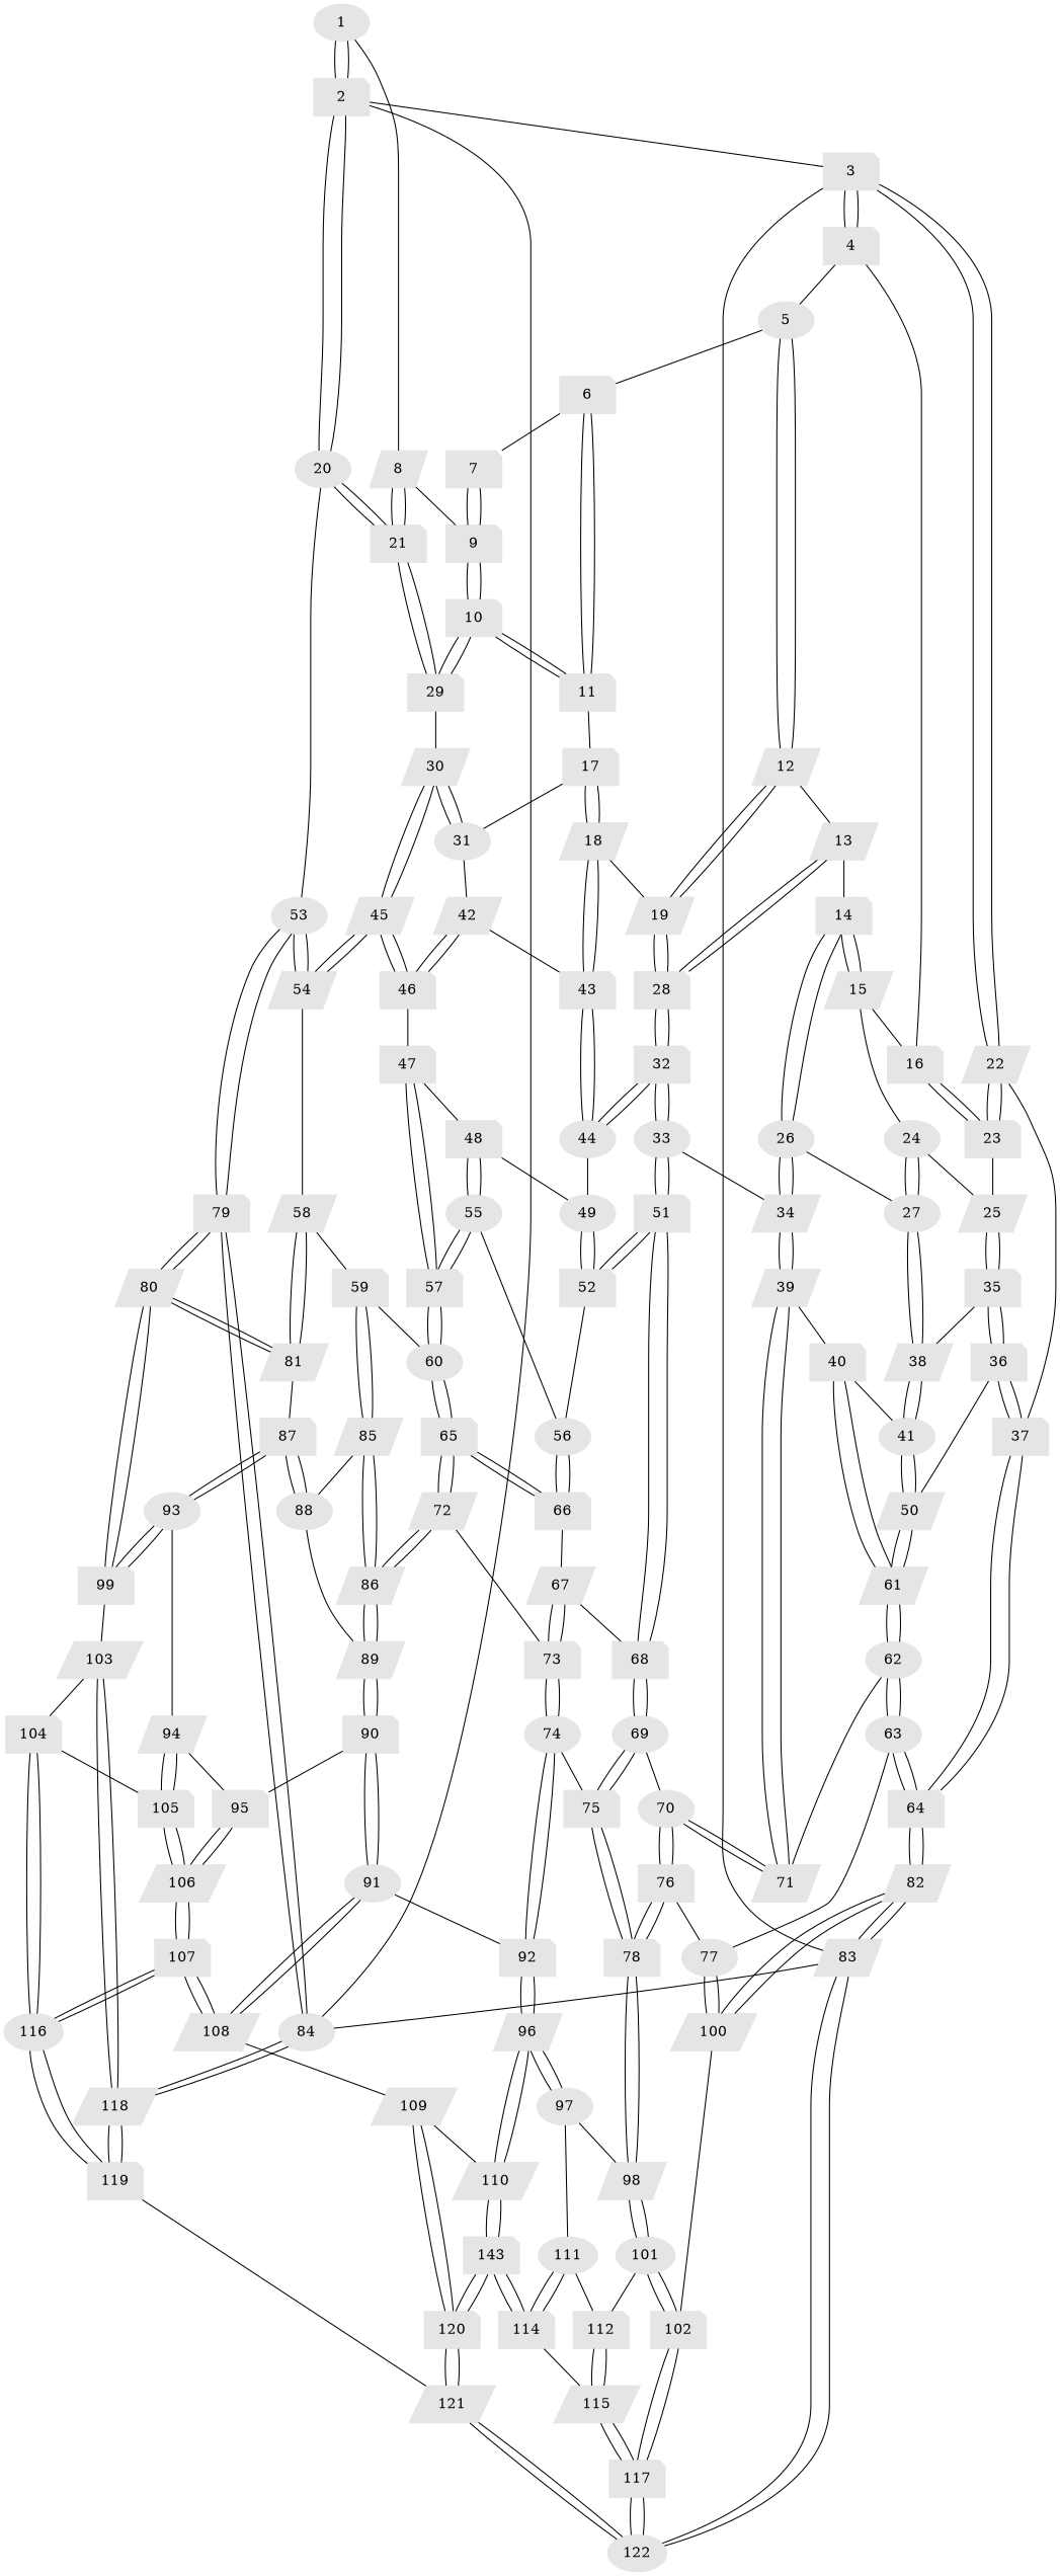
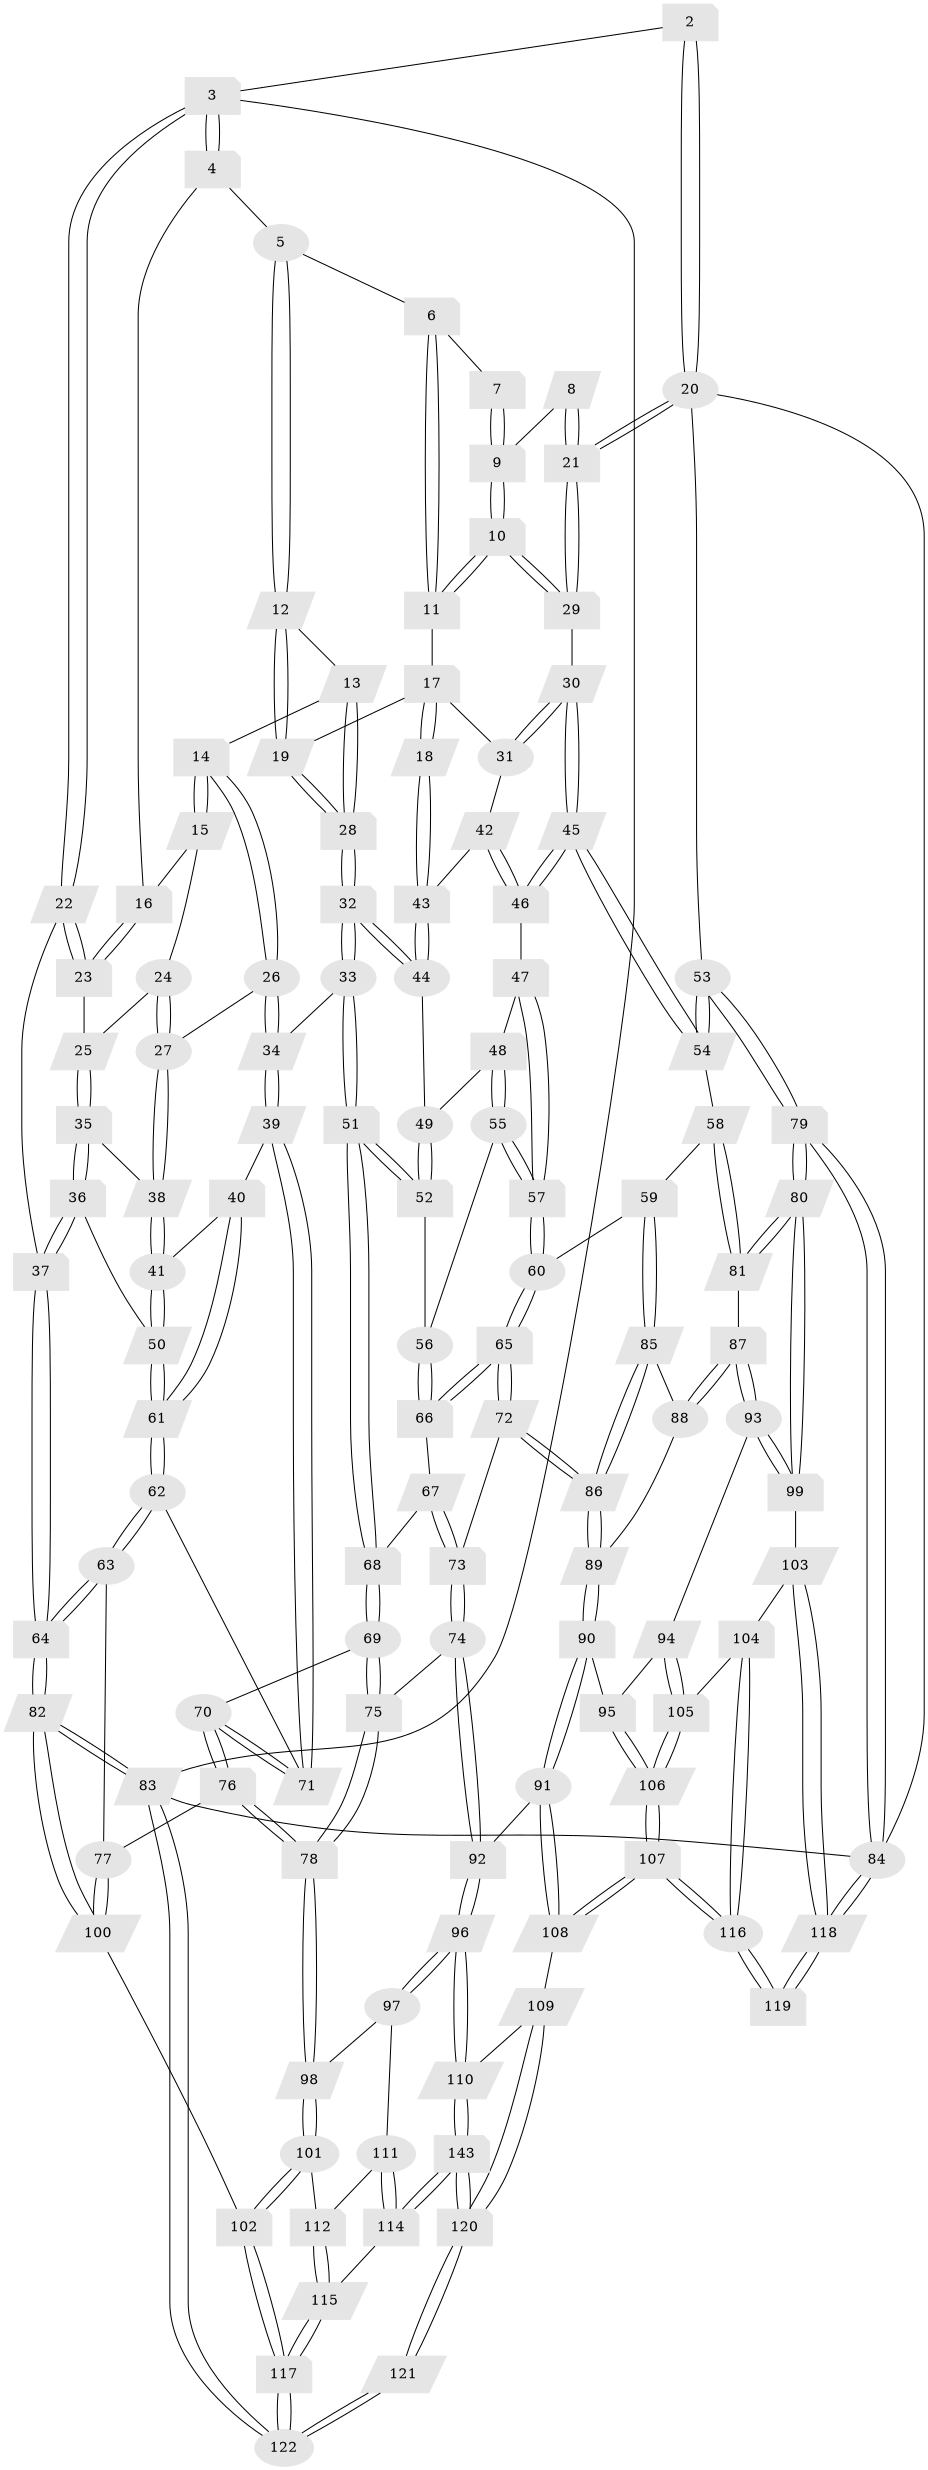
  graph {
    node [color=gray90 shape=note style=filled]
-   1 [shape=ellipse]
    2
    8 [shape=parallelogram]
    3
    20 [shape=ellipse]
    84 [shape=ellipse]
    9
    21
    4
    22 [shape=parallelogram]
    83 [shape=parallelogram]
    53 [shape=ellipse]
    118 [shape=parallelogram]
    5 [shape=ellipse]
    16
    23
    37
    122 [shape=ellipse]
    6
    12 [shape=parallelogram]
    7
    11
    13 [shape=parallelogram]
    19 [shape=parallelogram]
    17
    10
    29
    30 [shape=parallelogram]
    18 [shape=parallelogram]
    31 [shape=ellipse]
    14
    28
    15 [shape=parallelogram]
    26 [shape=ellipse]
    32
    24 [shape=ellipse]
    27 [shape=ellipse]
    34 [shape=parallelogram]
    25 [shape=parallelogram]
    43
    42 [shape=parallelogram]
    44 [shape=ellipse]
    54 [shape=parallelogram]
    79
    64
    35
    38 [shape=parallelogram]
    36
    39 [shape=parallelogram]
    41 [shape=ellipse]
    33 [shape=ellipse]
    45 [shape=parallelogram]
    46
    51
    49 [shape=ellipse]
    52
    68
    40
    71 [shape=parallelogram]
    50 [shape=parallelogram]
    61 [shape=parallelogram]
    82 [shape=parallelogram]
    62 [shape=ellipse]
    47
    58 [shape=parallelogram]
    48
    57
    55 [shape=ellipse]
    60 [shape=ellipse]
    56 [shape=ellipse]
    69 [shape=ellipse]
    66
    80 [shape=parallelogram]
    59
    81 [shape=parallelogram]
    67 [shape=parallelogram]
    65
    85 [shape=parallelogram]
    87
    86 [shape=parallelogram]
    88 [shape=ellipse]
    72 [shape=parallelogram]
    63 [shape=ellipse]
    77 [shape=ellipse]
    100 [shape=parallelogram]
    73
    74 [shape=ellipse]
    70 [shape=ellipse]
    75
    76
    78
    89 [shape=parallelogram]
    92
    96 [shape=parallelogram]
    98 [shape=parallelogram]
    102
    101 [shape=ellipse]
    99
    103 [shape=parallelogram]
    93 [shape=ellipse]
    119
    90
    94 [shape=parallelogram]
    91 [shape=ellipse]
    95
    108 [shape=parallelogram]
    106 [shape=parallelogram]
    109 [shape=parallelogram]
    97 [shape=ellipse]
    110 [shape=parallelogram]
    105
    107
    111 [shape=ellipse]
    n114 [label=143]
    112
    114
    104
    117
    115 [shape=parallelogram]
    116 [shape=ellipse]
    120
    121 [shape=parallelogram]
-   1 -- 2
-   1 -- 2
-   1 -- 8
    2 -- 3
    2 -- 20
    2 -- 20
-   2 -- 84
+   20 -- 84
    8 -- 9
    8 -- 21
    8 -- 21
    3 -- 4
    3 -- 4
    3 -- 22
    3 -- 22
    3 -- 83
    20 -- 21
    20 -- 21
    20 -- 53
    84 -- 118
    84 -- 118
    9 -- 10
    9 -- 10
    21 -- 29
    21 -- 29
    4 -- 5
    4 -- 16
    22 -- 23
    22 -- 23
    22 -- 37
    83 -- 84
    83 -- 122
    83 -- 122
    53 -- 54
    53 -- 54
    53 -- 79
    53 -- 79
    118 -- 119
    118 -- 119
    5 -- 6
    5 -- 12
    5 -- 12
    16 -- 23
    16 -- 23
    23 -- 25
    37 -- 64
    37 -- 64
    6 -- 7
    6 -- 11
    6 -- 11
    12 -- 13
    12 -- 19
    12 -- 19
    7 -- 9
    7 -- 9
    11 -- 17
    13 -- 14
    13 -- 28
    13 -- 28
    19 -- 28
    19 -- 28
    17 -- 18
    17 -- 18
    17 -- 31
    10 -- 11
    10 -- 11
    10 -- 29
    10 -- 29
    29 -- 30
    30 -- 31
    30 -- 31
    30 -- 45
    30 -- 45
-   18 -- 19
+   17 -- 19
    18 -- 43
    18 -- 43
    31 -- 42
    14 -- 15
    14 -- 15
    14 -- 26
    14 -- 26
    28 -- 32
    28 -- 32
    15 -- 16
    15 -- 24
    26 -- 27
    26 -- 34
    26 -- 34
    32 -- 44
    32 -- 44
    32 -- 33
    32 -- 33
    24 -- 27
    24 -- 27
    24 -- 25
    27 -- 38
    27 -- 38
    34 -- 39
    34 -- 39
    25 -- 35
    25 -- 35
    43 -- 44
    43 -- 44
    42 -- 43
    42 -- 46
    42 -- 46
    44 -- 49
    54 -- 58
    79 -- 84
    79 -- 84
    79 -- 80
    79 -- 80
    64 -- 82
    64 -- 82
    35 -- 38
    35 -- 36
    35 -- 36
    38 -- 41
    38 -- 41
    36 -- 37
    36 -- 37
    36 -- 50
    39 -- 40
    39 -- 71
    39 -- 71
    41 -- 50
    41 -- 50
    33 -- 34
    33 -- 51
    33 -- 51
    45 -- 54
    45 -- 54
    45 -- 46
    45 -- 46
    46 -- 47
    51 -- 52
    51 -- 52
    51 -- 68
    51 -- 68
    49 -- 52
    49 -- 52
    52 -- 56
    68 -- 69
    68 -- 69
    40 -- 41
    40 -- 61
    40 -- 61
    50 -- 61
    50 -- 61
    61 -- 62
    61 -- 62
    82 -- 83
    82 -- 83
    82 -- 100
    82 -- 100
    62 -- 71
    62 -- 63
    62 -- 63
    47 -- 48
    47 -- 57
    47 -- 57
    58 -- 59
    58 -- 81
    58 -- 81
    48 -- 49
    48 -- 55
    48 -- 55
    57 -- 60
    57 -- 60
    55 -- 57
    55 -- 57
    55 -- 56
    60 -- 65
    60 -- 65
    56 -- 66
    56 -- 66
    69 -- 70
    69 -- 75
    69 -- 75
    66 -- 67
    80 -- 81
    80 -- 81
    80 -- 99
    80 -- 99
    59 -- 60
    59 -- 85
    59 -- 85
    81 -- 87
    67 -- 68
    67 -- 73
    67 -- 73
    65 -- 66
    65 -- 66
    65 -- 72
    65 -- 72
    85 -- 86
    85 -- 86
    85 -- 88
    87 -- 88
    87 -- 88
    87 -- 93
    87 -- 93
    86 -- 89
    86 -- 89
    88 -- 89
    72 -- 86
    72 -- 86
    72 -- 73
    63 -- 64
    63 -- 64
    63 -- 77
    77 -- 100
    77 -- 100
    100 -- 102
    73 -- 74
    73 -- 74
    74 -- 75
    74 -- 92
    74 -- 92
    70 -- 71
    70 -- 71
    70 -- 76
    70 -- 76
    75 -- 78
    75 -- 78
    76 -- 77
    76 -- 78
    76 -- 78
    78 -- 98
    78 -- 98
    89 -- 90
    89 -- 90
    92 -- 96
    92 -- 96
    96 -- 97
    96 -- 97
    96 -- 110
    96 -- 110
    98 -- 101
    98 -- 101
    102 -- 117
    102 -- 117
    101 -- 102
    101 -- 102
    101 -- 112
    99 -- 103
    103 -- 118
    103 -- 118
    103 -- 104
    93 -- 99
    93 -- 99
    93 -- 94
-   119 -- 121
    90 -- 91
    90 -- 91
    90 -- 95
    94 -- 95
    94 -- 105
    94 -- 105
    91 -- 92
    91 -- 108
    91 -- 108
    95 -- 106
    95 -- 106
    108 -- 109
    106 -- 107
    106 -- 107
    109 -- 110
    109 -- 120
    109 -- 120
    97 -- 98
    97 -- 111
    110 -- n114
    110 -- n114
    105 -- 106
    105 -- 106
    107 -- 108
    107 -- 108
    107 -- 116
    107 -- 116
    111 -- 112
    111 -- 114
    111 -- 114
    n114 -- 114
    n114 -- 114
    n114 -- 120
    n114 -- 120
    112 -- 115
    112 -- 115
    114 -- 115
    104 -- 105
    104 -- 116
    104 -- 116
    117 -- 122
    117 -- 122
    115 -- 117
    115 -- 117
    116 -- 119
    116 -- 119
    120 -- 121
    120 -- 121
    121 -- 122
    121 -- 122
  }
